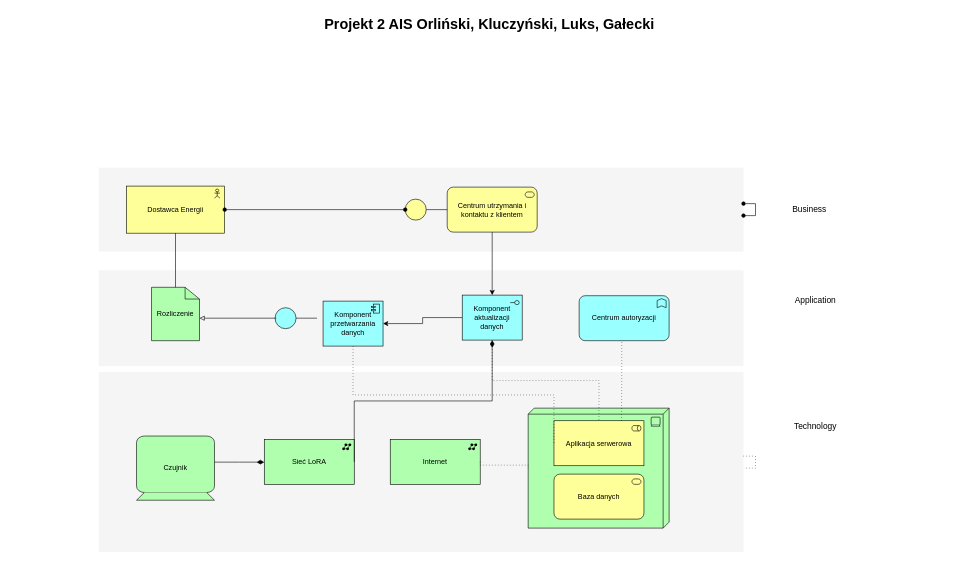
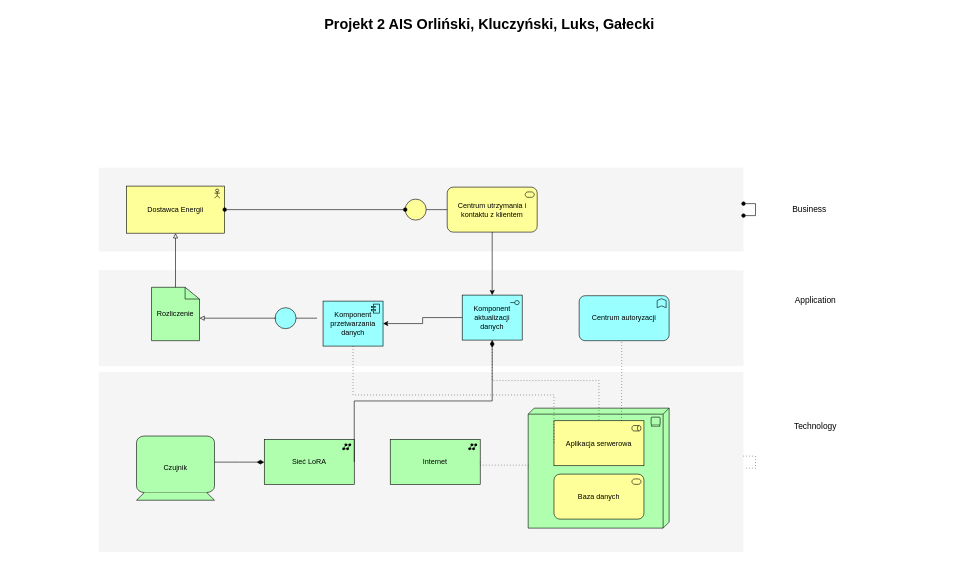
  <mxCell id="0" />
  <mxCell id="1" parent="0" />
  <mxCell id="2" value="ś" style="whiteSpace=wrap;html=1;strokeColor=none;strokeWidth=1;fillColor=#f5f5f5;fontSize=14;" parent="1" vertex="1"><mxGeometry x="164" y="620" width="1075" height="300" as="geometry" /></mxCell>
  <mxCell id="3" value="" style="whiteSpace=wrap;html=1;strokeColor=none;strokeWidth=1;fillColor=#f5f5f5;fontSize=14;" parent="1" vertex="1"><mxGeometry x="164" y="450" width="1075" height="160" as="geometry" /></mxCell>
  <mxCell id="4" value="" style="whiteSpace=wrap;html=1;strokeColor=none;strokeWidth=1;fillColor=#f5f5f5;fontSize=14;" parent="1" vertex="1"><mxGeometry x="164" y="279" width="1075" height="140" as="geometry" /></mxCell>
  <mxCell id="5" value="Technology" style="text;html=1;strokeColor=none;fillColor=none;align=center;verticalAlign=middle;whiteSpace=wrap;fontSize=14;" parent="1" vertex="1"><mxGeometry x="1239" y="701" width="240" height="20" as="geometry" /></mxCell>
  <mxCell id="6" value="Application" style="text;html=1;strokeColor=none;fillColor=none;align=center;verticalAlign=middle;whiteSpace=wrap;fontSize=14;" parent="1" vertex="1"><mxGeometry x="1239" y="491" width="240" height="20" as="geometry" /></mxCell>
  <mxCell id="7" value="Business" style="text;html=1;strokeColor=none;fillColor=none;align=center;verticalAlign=middle;whiteSpace=wrap;fontSize=14;" parent="1" vertex="1"><mxGeometry x="1229" y="339" width="240" height="20" as="geometry" /></mxCell>
  <mxCell id="8" value="Projekt 2 AIS Orliński, Kluczyński, Luks, Gałecki" style="text;strokeColor=none;fillColor=none;html=1;fontSize=24;fontStyle=1;verticalAlign=middle;align=center;" parent="1" vertex="1"><mxGeometry x="20" y="20" width="1590" height="40" as="geometry" /></mxCell>
  <mxCell id="9" value="Dostawca Energii" style="html=1;outlineConnect=0;whiteSpace=wrap;fillColor=#ffff99;shape=mxgraph.archimate3.application;appType=actor;archiType=square;" vertex="1" parent="1"><mxGeometry x="210" y="309.75" width="164" height="78.5" as="geometry" /></mxCell>
  <mxCell id="10" style="edgeStyle=orthogonalEdgeStyle;rounded=0;orthogonalLoop=1;jettySize=auto;html=1;entryX=1.096;entryY=0.482;entryDx=0;entryDy=0;entryPerimeter=0;" edge="1" parent="1"><mxGeometry relative="1" as="geometry"><mxPoint x="575" y="349" as="sourcePoint" /><mxPoint x="575" y="349" as="targetPoint" /></mxGeometry></mxCell>
  <mxCell id="11" value="Sieć LoRA" style="html=1;outlineConnect=0;whiteSpace=wrap;fillColor=#AFFFAF;shape=mxgraph.archimate3.application;appType=netw;archiType=square;" vertex="1" parent="1"><mxGeometry x="440" y="732" width="150" height="75" as="geometry" /></mxCell>
  <mxCell id="12" value="" style="html=1;outlineConnect=0;whiteSpace=wrap;fillColor=#AFFFAF;shape=mxgraph.archimate3.tech;techType=device;" vertex="1" parent="1"><mxGeometry x="880" y="680" width="235" height="200" as="geometry" /></mxCell>
  <mxCell id="13" value="Server" style="text;html=1;strokeColor=none;fillColor=none;align=center;verticalAlign=middle;whiteSpace=wrap;rounded=0;" vertex="1" parent="1"><mxGeometry x="1001.5" y="755" width="60" height="30" as="geometry" /></mxCell>
  <mxCell id="14" value="Baza danych" style="html=1;outlineConnect=0;whiteSpace=wrap;fillColor=#ffff99;shape=mxgraph.archimate3.application;appType=serv;archiType=rounded;" vertex="1" parent="1"><mxGeometry x="923" y="790" width="150" height="75" as="geometry" /></mxCell>
  <mxCell id="15" value="Aplikacja serwerowa" style="html=1;outlineConnect=0;whiteSpace=wrap;fillColor=#ffff99;shape=mxgraph.archimate3.application;appType=role;archiType=square;" vertex="1" parent="1"><mxGeometry x="923" y="701" width="150" height="75" as="geometry" /></mxCell>
  <mxCell id="16" value="Internet" style="html=1;outlineConnect=0;whiteSpace=wrap;fillColor=#AFFFAF;shape=mxgraph.archimate3.application;appType=netw;archiType=square;" vertex="1" parent="1"><mxGeometry x="650" y="732" width="150" height="75" as="geometry" /></mxCell>
  <mxCell id="17" value="Rozliczenie" style="html=1;outlineConnect=0;whiteSpace=wrap;fillColor=#AFFFAF;shape=mxgraph.archimate3.artifact;" vertex="1" parent="1"><mxGeometry x="252" y="478.5" width="80" height="89" as="geometry" /></mxCell>
  <mxCell id="18" value="Czujnik" style="html=1;outlineConnect=0;whiteSpace=wrap;fillColor=#AFFFAF;shape=mxgraph.archimate3.device;" vertex="1" parent="1"><mxGeometry x="227" y="726.5" width="130" height="107" as="geometry" /></mxCell>
  <mxCell id="19" value="Komponent przetwarzania danych" style="html=1;outlineConnect=0;whiteSpace=wrap;fillColor=#99ffff;shape=mxgraph.archimate.application;appType=comp" vertex="1" parent="1"><mxGeometry x="538" y="501.5" width="100" height="75" as="geometry" /></mxCell>
  <mxCell id="20" style="edgeStyle=orthogonalEdgeStyle;rounded=0;orthogonalLoop=1;jettySize=auto;html=1;" edge="1" parent="1" source="21" target="19"><mxGeometry relative="1" as="geometry" /></mxCell>
  <mxCell id="21" value="Komponent aktualizacji danych" style="html=1;outlineConnect=0;whiteSpace=wrap;fillColor=#99ffff;shape=mxgraph.archimate.application;appType=interface" vertex="1" parent="1"><mxGeometry x="770" y="491.5" width="100" height="75" as="geometry" /></mxCell>
  <mxCell id="22" style="edgeStyle=orthogonalEdgeStyle;rounded=0;orthogonalLoop=1;jettySize=auto;html=1;" edge="1" parent="1" source="23" target="21"><mxGeometry relative="1" as="geometry" /></mxCell>
  <mxCell id="23" value="Centrum utrzymania i kontaktu z klientem" style="html=1;outlineConnect=0;whiteSpace=wrap;fillColor=#ffff99;shape=mxgraph.archimate3.application;appType=serv;archiType=rounded;" vertex="1" parent="1"><mxGeometry x="745" y="311.5" width="150" height="75" as="geometry" /></mxCell>
  <mxCell id="24" value="" style="edgeStyle=elbowEdgeStyle;html=1;endArrow=none;elbow=vertical;dashed=1;startFill=0;dashPattern=1 4;rounded=0;" edge="1" parent="1" source="2" target="2"><mxGeometry width="160" relative="1" as="geometry"><mxPoint x="820" y="780" as="sourcePoint" /><mxPoint x="980" y="780" as="targetPoint" /><Array as="points"><mxPoint x="880" y="770" /></Array></mxGeometry></mxCell>
- <mxCell id="25" value="" style="endArrow=none;html=1;endFill=0;edgeStyle=elbowEdgeStyle;elbow=vertical;rounded=0;exitX=0.5;exitY=0;exitDx=0;exitDy=0;exitPerimeter=0;entryX=0.5;entryY=1;entryDx=0;entryDy=0;entryPerimeter=0;" edge="1" parent="1" source="17" target="9"><mxGeometry width="160" relative="1" as="geometry"><mxPoint x="292.5" y="511" as="sourcePoint" /><mxPoint x="810" y="510" as="targetPoint" /></mxGeometry></mxCell>
+ <mxCell id="25" value="" style="endArrow=block;html=1;endFill=0;edgeStyle=elbowEdgeStyle;elbow=vertical;rounded=0;exitX=0.5;exitY=0;exitDx=0;exitDy=0;exitPerimeter=0;entryX=0.5;entryY=1;entryDx=0;entryDy=0;entryPerimeter=0;" edge="1" parent="1" source="17" target="9"><mxGeometry width="160" relative="1" as="geometry"><mxPoint x="292.5" y="511" as="sourcePoint" /><mxPoint x="810" y="510" as="targetPoint" /></mxGeometry></mxCell>
  <mxCell id="26" value="" style="edgeStyle=elbowEdgeStyle;html=1;endArrow=none;elbow=vertical;dashed=1;startFill=0;dashPattern=1 4;rounded=0;exitX=1;exitY=0.5;exitDx=0;exitDy=0;exitPerimeter=0;entryX=0;entryY=0.5;entryDx=0;entryDy=0;entryPerimeter=0;" edge="1" parent="1" source="16" target="12"><mxGeometry width="160" relative="1" as="geometry"><mxPoint x="780" y="710" as="sourcePoint" /><mxPoint x="940" y="710" as="targetPoint" /></mxGeometry></mxCell>
  <mxCell id="27" value="Centrum autoryzacji" style="html=1;outlineConnect=0;whiteSpace=wrap;fillColor=#99ffff;shape=mxgraph.archimate3.application;appType=func;archiType=rounded;" vertex="1" parent="1"><mxGeometry x="965" y="492.5" width="150" height="75" as="geometry" /></mxCell>
  <mxCell id="28" value="" style="html=1;endArrow=diamondThin;endFill=1;edgeStyle=elbowEdgeStyle;elbow=vertical;endSize=10;rounded=0;" edge="1" parent="1" source="18" target="11"><mxGeometry width="160" relative="1" as="geometry"><mxPoint x="360" y="760" as="sourcePoint" /><mxPoint x="520" y="760" as="targetPoint" /></mxGeometry></mxCell>
  <mxCell id="29" value="" style="endArrow=oval;html=1;endFill=1;startArrow=oval;startFill=1;edgeStyle=elbowEdgeStyle;elbow=vertical;rounded=0;" edge="1" parent="1" source="4" target="4"><mxGeometry width="100" height="75" relative="1" as="geometry"><mxPoint x="680" y="635" as="sourcePoint" /><mxPoint x="780" y="560" as="targetPoint" /></mxGeometry></mxCell>
  <mxCell id="30" value="" style="html=1;endArrow=diamondThin;endFill=1;edgeStyle=elbowEdgeStyle;elbow=vertical;endSize=10;rounded=0;exitX=1;exitY=0.5;exitDx=0;exitDy=0;exitPerimeter=0;" edge="1" parent="1" source="11" target="21"><mxGeometry width="160" relative="1" as="geometry"><mxPoint x="367" y="779.571" as="sourcePoint" /><mxPoint x="450" y="779.571" as="targetPoint" /></mxGeometry></mxCell>
  <mxCell id="31" value="" style="html=1;outlineConnect=0;whiteSpace=wrap;fillColor=#ffff99;shape=mxgraph.archimate3.interface;rotation=-180;" vertex="1" parent="1"><mxGeometry x="675" y="331.5" width="70" height="35" as="geometry" /></mxCell>
  <mxCell id="32" value="" style="endArrow=oval;html=1;endFill=1;startArrow=oval;startFill=1;edgeStyle=elbowEdgeStyle;elbow=vertical;rounded=0;entryX=1;entryY=0.5;entryDx=0;entryDy=0;entryPerimeter=0;exitX=1;exitY=0.5;exitDx=0;exitDy=0;exitPerimeter=0;" edge="1" parent="1" source="31" target="9"><mxGeometry width="100" height="75" relative="1" as="geometry"><mxPoint x="620" y="575" as="sourcePoint" /><mxPoint x="720" y="500" as="targetPoint" /></mxGeometry></mxCell>
  <mxCell id="33" value="" style="html=1;outlineConnect=0;whiteSpace=wrap;fillColor=#99ffff;shape=mxgraph.archimate3.interface;rotation=-180;" vertex="1" parent="1"><mxGeometry x="458" y="512.5" width="70" height="35" as="geometry" /></mxCell>
  <mxCell id="34" value="" style="endArrow=block;html=1;endFill=0;edgeStyle=elbowEdgeStyle;elbow=vertical;rounded=0;" edge="1" parent="1" target="3"><mxGeometry width="160" relative="1" as="geometry"><mxPoint x="458" y="530" as="sourcePoint" /><mxPoint x="618" y="530" as="targetPoint" /></mxGeometry></mxCell>
  <mxCell id="35" value="" style="endArrow=block;html=1;endFill=0;edgeStyle=elbowEdgeStyle;elbow=vertical;rounded=0;" edge="1" parent="1" target="17"><mxGeometry width="160" relative="1" as="geometry"><mxPoint x="460" y="530" as="sourcePoint" /><mxPoint x="750" y="530" as="targetPoint" /></mxGeometry></mxCell>
  <mxCell id="36" value="" style="edgeStyle=elbowEdgeStyle;html=1;endArrow=none;elbow=vertical;dashed=1;startFill=0;dashPattern=1 4;rounded=0;exitX=0.5;exitY=1;exitDx=0;exitDy=0;exitPerimeter=0;entryX=0.5;entryY=0;entryDx=0;entryDy=0;entryPerimeter=0;" edge="1" parent="1" source="21" target="15"><mxGeometry width="160" relative="1" as="geometry"><mxPoint x="690" y="670" as="sourcePoint" /><mxPoint x="850" y="670" as="targetPoint" /></mxGeometry></mxCell>
  <mxCell id="37" value="" style="edgeStyle=elbowEdgeStyle;html=1;endArrow=none;elbow=vertical;dashed=1;startFill=0;dashPattern=1 4;rounded=0;exitX=0.5;exitY=1;exitDx=0;exitDy=0;exitPerimeter=0;entryX=0;entryY=0.5;entryDx=0;entryDy=0;entryPerimeter=0;" edge="1" parent="1" source="19" target="15"><mxGeometry width="160" relative="1" as="geometry"><mxPoint x="650" y="700" as="sourcePoint" /><mxPoint x="810" y="700" as="targetPoint" /></mxGeometry></mxCell>
  <mxCell id="38" value="" style="edgeStyle=elbowEdgeStyle;html=1;endArrow=none;elbow=vertical;dashed=1;startFill=0;dashPattern=1 4;rounded=0;entryX=0.75;entryY=0;entryDx=0;entryDy=0;entryPerimeter=0;" edge="1" parent="1" target="15"><mxGeometry width="160" relative="1" as="geometry"><mxPoint x="1036" y="570" as="sourcePoint" /><mxPoint x="1290" y="720" as="targetPoint" /></mxGeometry></mxCell>
